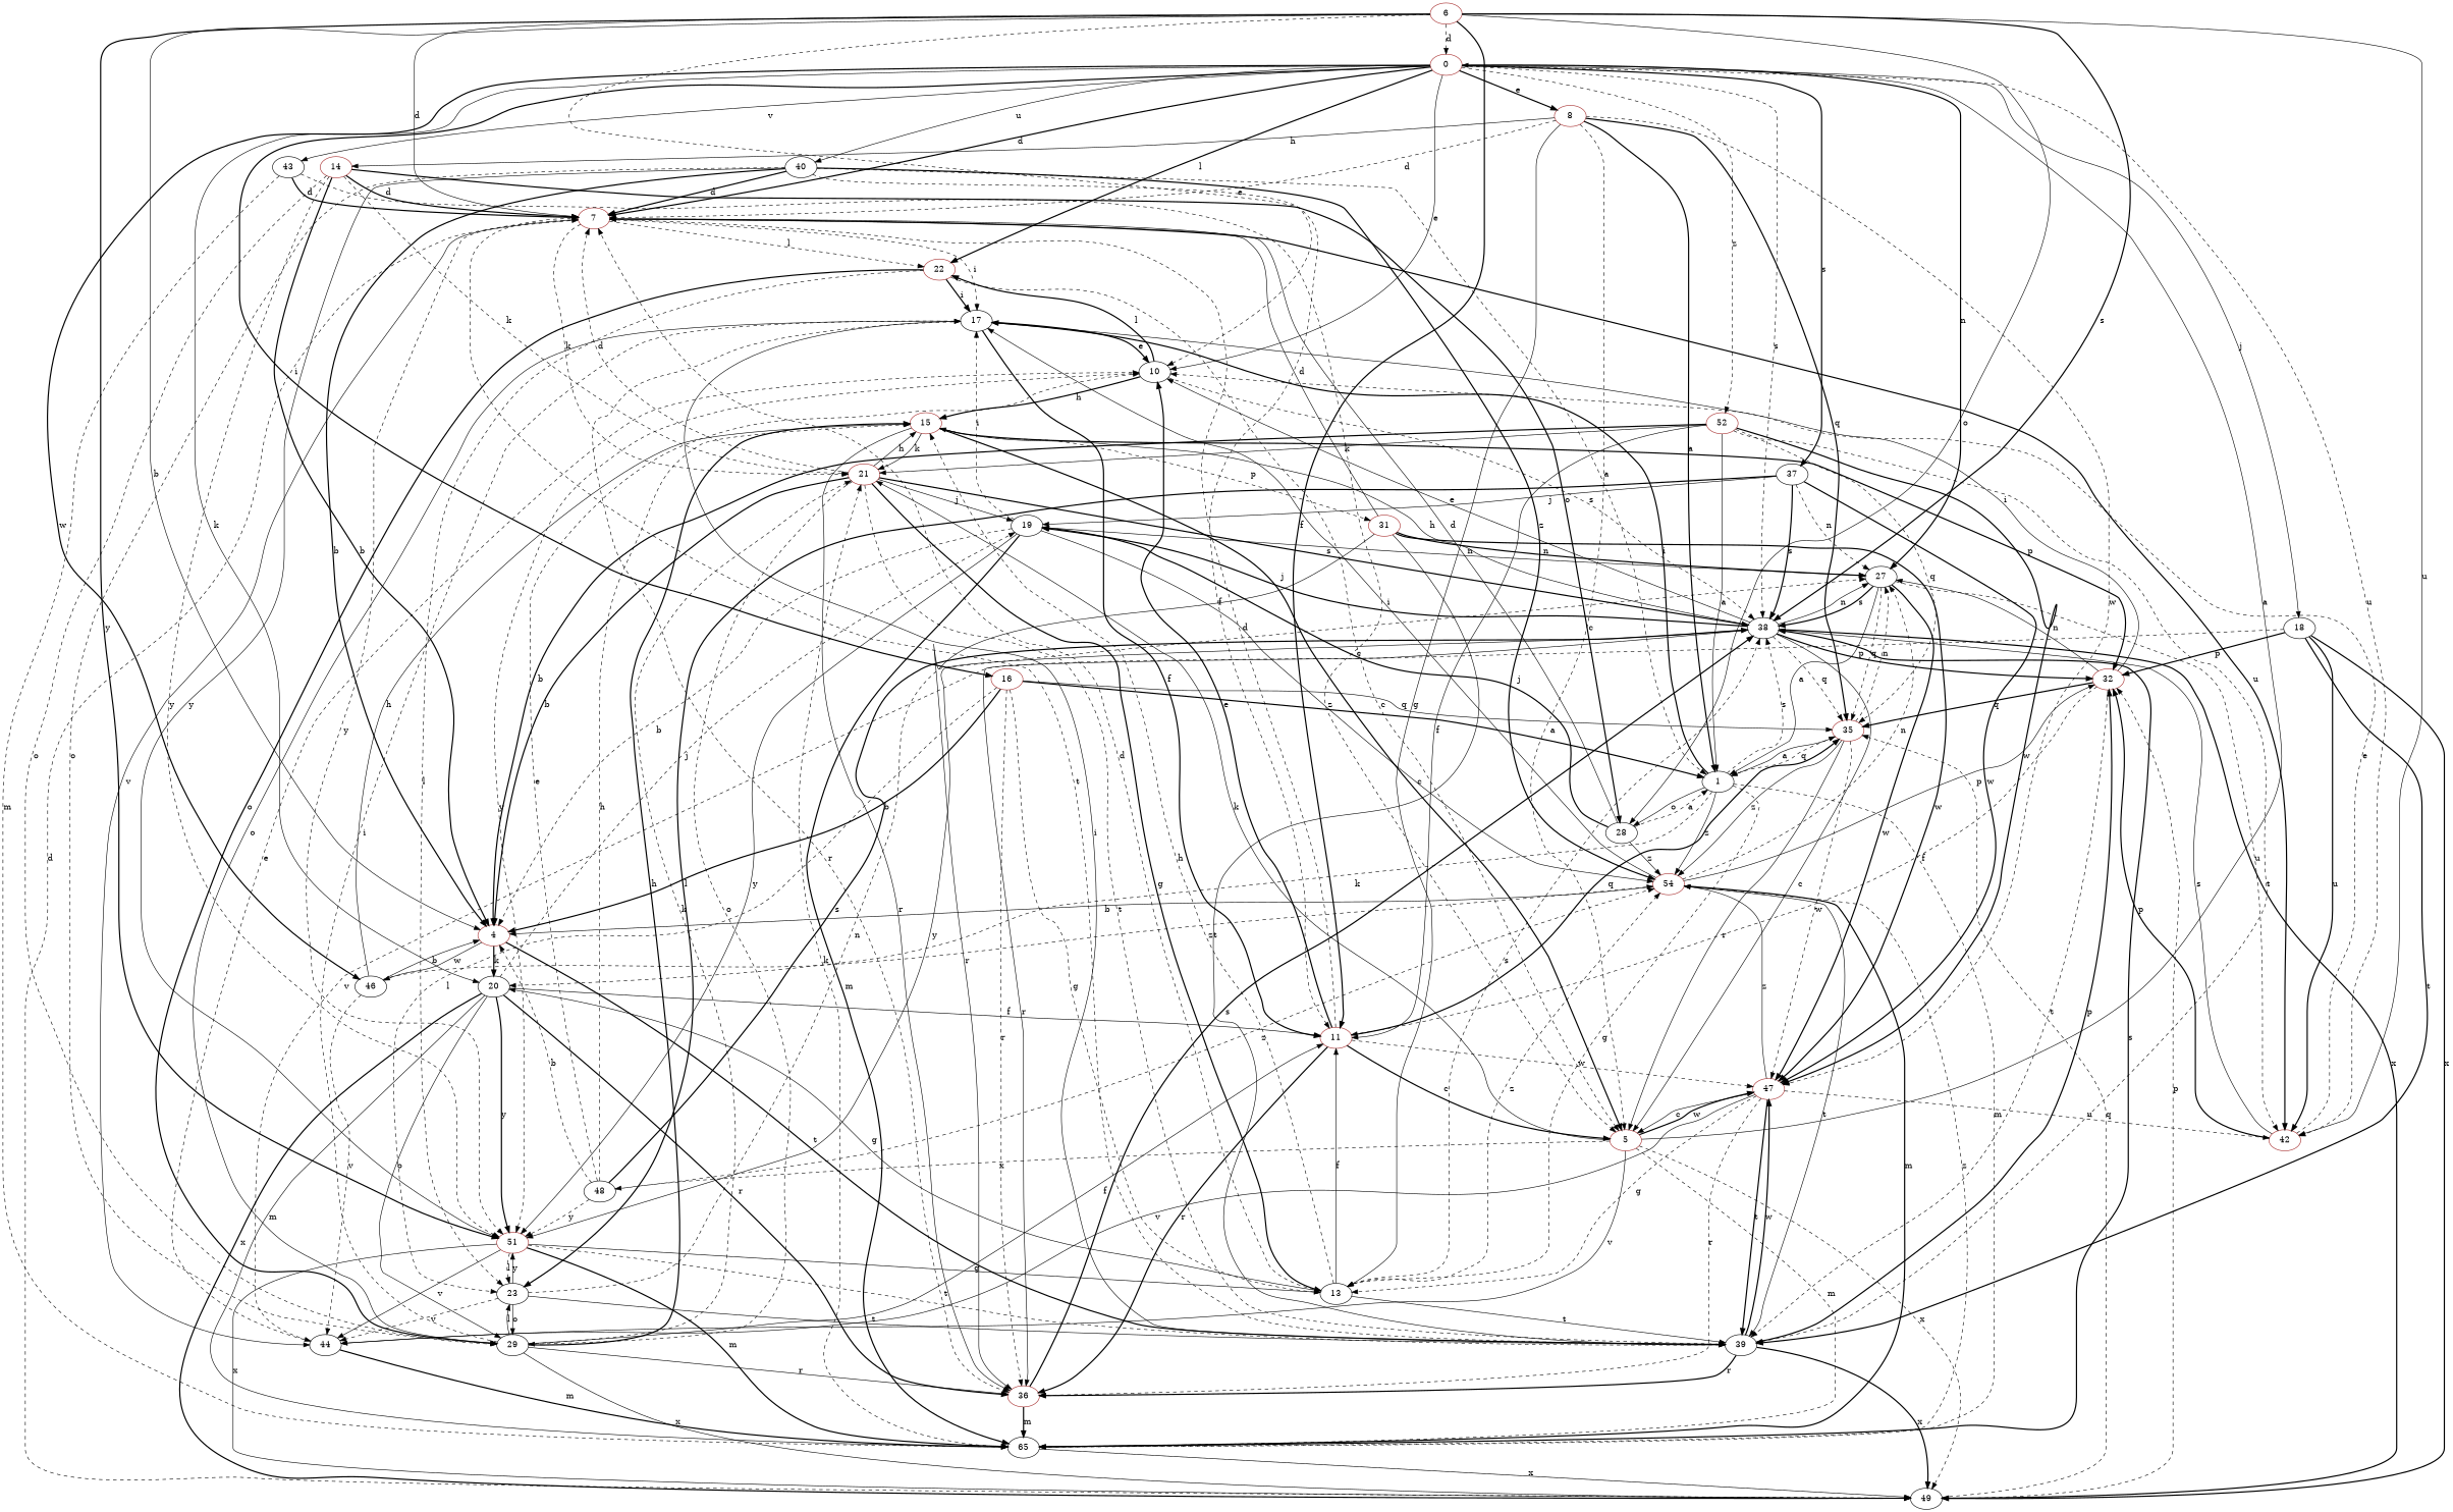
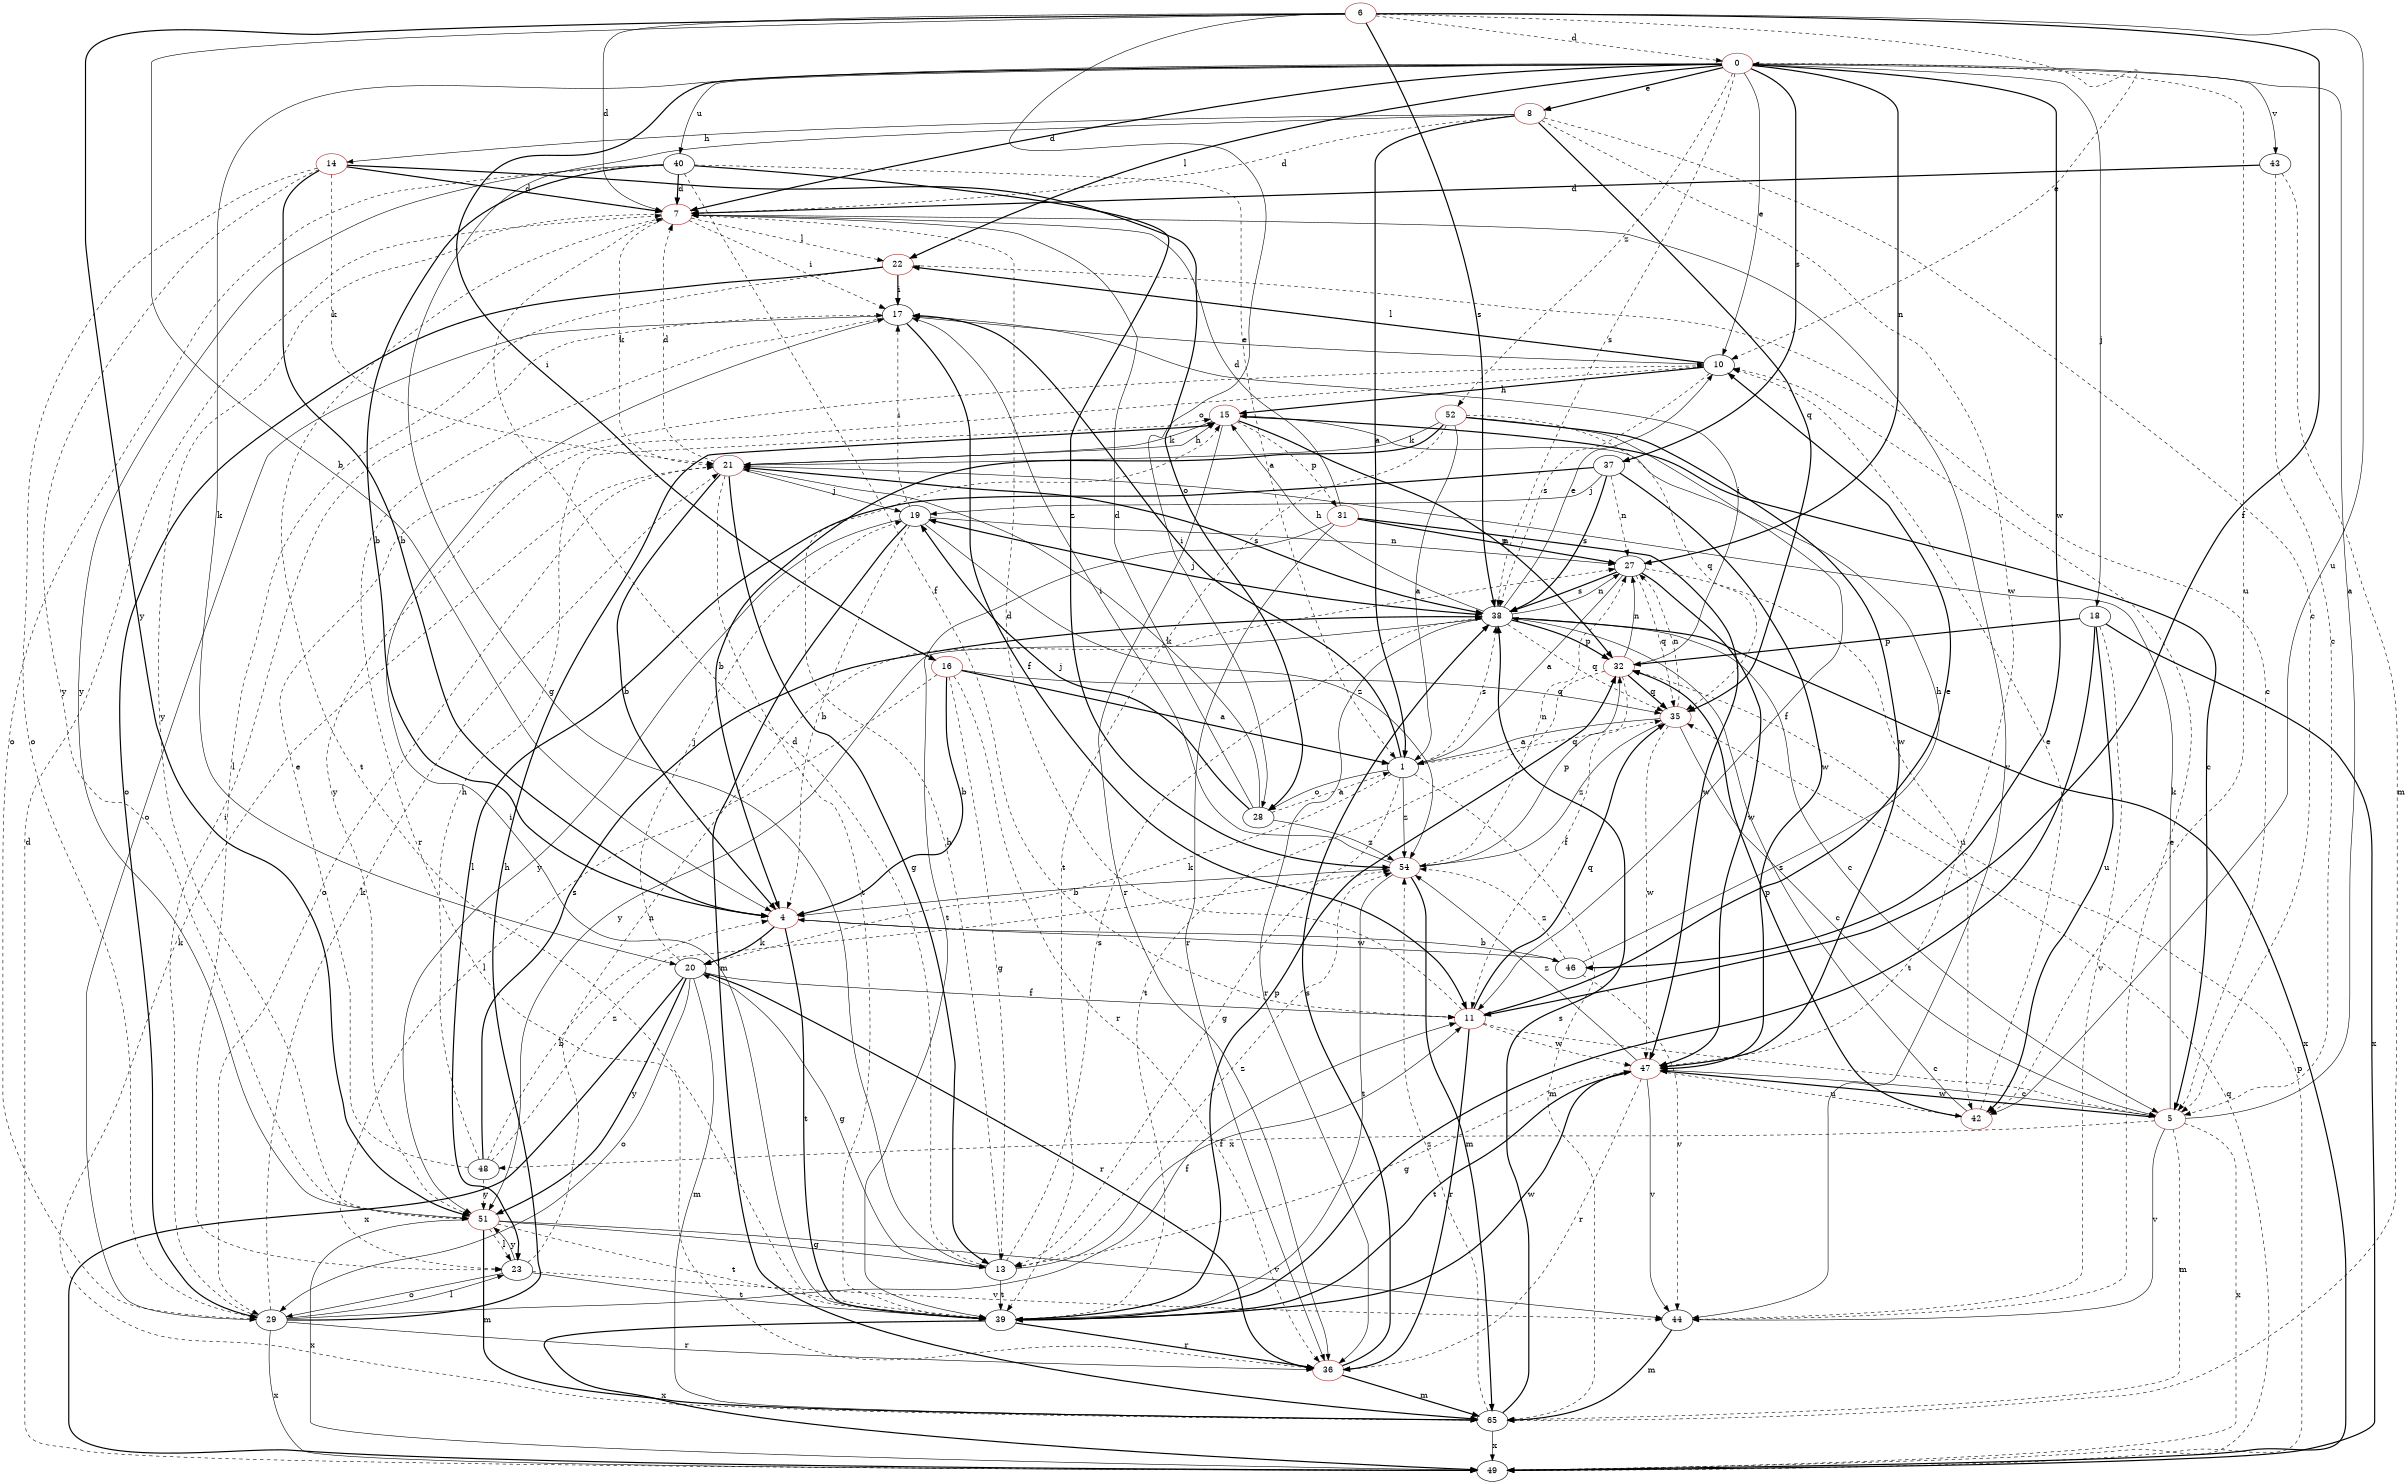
  strict digraph {
    node [color=brown]
    edge [style=dashed]
    0
    7
    8
    10 [color=black]
    16
    18 [color=black]
    20 [color=black]
    22
    27 [color=black]
    37 [color=black]
    38 [color=black]
    40 [color=black]
    42
    43 [color=black]
    46 [color=black]
    52
    6
    28 [color=black]
    4
    11
    51
    17 [color=black]
    39 [color=black]
    21
    44 [color=black]
    1 [color=black]
    13 [color=black]
    35
    5
    47
    14
    15
    36
    23 [color=black]
    49 [color=black]
    32
    n37 [color=black label=65]
    29 [color=black]
    19 [color=black]
    54
    48 [color=black]
    31
    0 -> 7 [label=d style=bold]
    0 -> 8 [label=e style=bold]
    0 -> 10 [label=e style=solid]
    0 -> 16 [label=i style=bold]
    0 -> 18 [label=j style=solid]
    0 -> 20 [label=k style=solid]
    0 -> 22 [label=l style=bold]
    0 -> 27 [label=n style=bold]
    0 -> 37 [label=s style=bold]
    0 -> 38 [label=s]
    0 -> 40 [label=u style=solid]
    0 -> 42 [label=u]
    0 -> 43 [label=v style=solid]
    0 -> 46 [label=w style=bold]
    0 -> 52 [label=z]
    7 -> 22 [label=l]
-   7 -> 42 [label=u style=bold]
    7 -> 51 [label=y]
    7 -> 17 [label=i]
    7 -> 39 [label=t]
    7 -> 21 [label=k]
    7 -> 44 [label=v style=solid]
    8 -> 7 [label=d]
    8 -> 1 [label=a style=bold]
    8 -> 13 [label=g style=solid]
    8 -> 35 [label=q style=bold]
    8 -> 5 [label=c]
    8 -> 47 [label=w]
    8 -> 14 [label=h style=solid]
    10 -> 22 [label=l style=bold]
    10 -> 38 [label=s]
    10 -> 51 [label=y]
    10 -> 15 [label=h style=bold]
    16 -> 4 [label=b style=bold]
    16 -> 1 [label=a style=bold]
    16 -> 13 [label=g]
    16 -> 35 [label=q style=solid]
    16 -> 36 [label=r]
    16 -> 23 [label=l]
    18 -> 42 [label=u style=bold]
    18 -> 39 [label=t style=bold]
    18 -> 44 [label=v]
    18 -> 49 [label=x style=bold]
    18 -> 32 [label=p style=bold]
    20 -> 11 [label=f style=solid]
    20 -> 51 [label=y style=bold]
    20 -> 36 [label=r style=bold]
    20 -> 49 [label=x style=bold]
    20 -> n37 [label=m style=solid]
    20 -> 29 [label=o style=solid]
    20 -> 19 [label=j]
    22 -> 17 [label=i style=bold]
    22 -> 5 [label=c]
    22 -> 23 [label=l]
    22 -> 29 [label=o style=bold]
    27 -> 38 [label=s style=bold]
    27 -> 42 [label=u]
    27 -> 1 [label=a style=solid]
    27 -> 35 [label=q]
    27 -> 47 [label=w style=bold]
    37 -> 27 [label=n]
    37 -> 38 [label=s style=bold]
    37 -> 47 [label=w style=bold]
    37 -> 23 [label=l style=bold]
    37 -> 19 [label=j style=solid]
    38 -> 10 [label=e style=solid]
    38 -> 27 [label=n style=solid]
    38 -> 51 [label=y style=solid]
    38 -> 35 [label=q]
    38 -> 5 [label=c style=solid]
    38 -> 15 [label=h style=solid]
    38 -> 36 [label=r style=solid]
    38 -> 49 [label=x style=bold]
    38 -> 32 [label=p style=bold]
    38 -> 19 [label=j style=bold]
    40 -> 7 [label=d style=bold]
    40 -> 4 [label=b style=bold]
    40 -> 11 [label=f]
    40 -> 51 [label=y style=solid]
    40 -> 1 [label=a]
    40 -> 29 [label=o]
    40 -> 54 [label=z style=bold]
    42 -> 10 [label=e]
    42 -> 38 [label=s style=solid]
    42 -> 32 [label=p style=bold]
    43 -> 7 [label=d style=bold]
    43 -> 5 [label=c]
    43 -> n37 [label=m]
    46 -> 4 [label=b style=solid]
    46 -> 44 [label=v]
    46 -> 15 [label=h style=solid]
    46 -> 54 [label=z]
    52 -> 4 [label=b style=bold]
    52 -> 11 [label=f style=solid]
    52 -> 39 [label=t]
    52 -> 21 [label=k style=solid]
    52 -> 1 [label=a style=solid]
    52 -> 35 [label=q]
    52 -> 47 [label=w style=bold]
    6 -> 0 [label=d]
    6 -> 7 [label=d style=solid]
    6 -> 10 [label=e]
    6 -> 38 [label=s style=bold]
    6 -> 42 [label=u style=solid]
    6 -> 28 [label=o style=solid]
    6 -> 4 [label=b style=solid]
    6 -> 11 [label=f style=bold]
    6 -> 51 [label=y style=bold]
    28 -> 7 [label=d style=solid]
+   28 -> 21 [label=k style=solid]
    28 -> 1 [label=a]
    28 -> 19 [label=j style=bold]
    28 -> 54 [label=z style=solid]
    4 -> 20 [label=k style=bold]
    4 -> 46 [label=w style=solid]
    4 -> 39 [label=t style=bold]
    11 -> 7 [label=d]
    11 -> 10 [label=e style=bold]
    11 -> 35 [label=q style=bold]
-   11 -> 5 [label=c style=bold]
+   11 -> 5 [label=c]
    11 -> 47 [label=w]
    11 -> 36 [label=r style=bold]
    51 -> 39 [label=t]
    51 -> 44 [label=v style=solid]
    51 -> 13 [label=g style=solid]
    51 -> 23 [label=l]
    51 -> 49 [label=x style=solid]
    51 -> n37 [label=m style=bold]
-   17 -> 10 [label=e style=bold]
+   17 -> 10 [label=e style=solid]
    17 -> 11 [label=f style=bold]
    17 -> 36 [label=r]
    17 -> 29 [label=o style=solid]
    39 -> 17 [label=i style=solid]
    39 -> 47 [label=w style=bold]
    39 -> 36 [label=r style=bold]
    39 -> 49 [label=x style=bold]
    39 -> 32 [label=p style=bold]
    21 -> 7 [label=d]
    21 -> 38 [label=s style=bold]
    21 -> 4 [label=b style=bold]
    21 -> 39 [label=t]
    21 -> 13 [label=g style=bold]
    21 -> 15 [label=h style=solid]
    21 -> 29 [label=o]
    21 -> 19 [label=j style=solid]
    44 -> 10 [label=e]
    44 -> n37 [label=m style=bold]
    1 -> 20 [label=k]
    1 -> 38 [label=s]
    1 -> 28 [label=o style=solid]
    1 -> 17 [label=i style=bold]
    1 -> 13 [label=g]
    1 -> 35 [label=q]
    1 -> n37 [label=m]
    1 -> 54 [label=z style=solid]
    13 -> 7 [label=d]
    13 -> 20 [label=g style=solid]
    13 -> 38 [label=s]
    13 -> 11 [label=f style=solid]
    13 -> 39 [label=t style=solid]
    13 -> 15 [label=h]
    13 -> 54 [label=z]
    35 -> 27 [label=n]
    35 -> 1 [label=a style=solid]
-   35 -> 5 [label=r style=solid]
+   35 -> 5 [label=c style=solid]
    35 -> 47 [label=w]
    35 -> 54 [label=z style=solid]
    5 -> 0 [label=a style=solid]
    5 -> 21 [label=k style=solid]
    5 -> 44 [label=v style=solid]
    5 -> 47 [label=w style=bold]
    5 -> 49 [label=x]
    5 -> n37 [label=m]
    5 -> 48 [label=x]
    47 -> 42 [label=u]
    47 -> 39 [label=t style=bold]
    47 -> 44 [label=v style=solid]
    47 -> 13 [label=g]
    47 -> 5 [label=c style=solid]
    47 -> 36 [label=r]
    47 -> 54 [label=z style=solid]
    14 -> 7 [label=d style=bold]
    14 -> 28 [label=o style=bold]
    14 -> 4 [label=b style=bold]
    14 -> 51 [label=y]
    14 -> 21 [label=k]
    14 -> 29 [label=o]
    15 -> 21 [label=k style=solid]
    15 -> 5 [label=c style=bold]
    15 -> 36 [label=r style=solid]
    15 -> 32 [label=p style=bold]
    15 -> 31 [label=p]
    36 -> 38 [label=s style=bold]
    36 -> n37 [label=m style=bold]
    23 -> 27 [label=n]
    23 -> 51 [label=y style=solid]
    23 -> 39 [label=t style=solid]
    23 -> 44 [label=v]
    23 -> 29 [label=o style=solid]
    49 -> 7 [label=d]
    49 -> 35 [label=q]
    49 -> 32 [label=p]
    32 -> 27 [label=n style=solid]
    32 -> 11 [label=f]
    32 -> 17 [label=i style=solid]
    32 -> 39 [label=t]
    32 -> 35 [label=q style=bold]
    n37 -> 38 [label=s style=bold]
    n37 -> 21 [label=k]
    n37 -> 49 [label=x style=solid]
    n37 -> 54 [label=z]
    29 -> 11 [label=f style=solid]
    29 -> 17 [label=i]
    29 -> 21 [label=k]
    29 -> 15 [label=h style=bold]
    29 -> 36 [label=r style=solid]
    29 -> 23 [label=l style=solid]
    29 -> 49 [label=x style=solid]
    19 -> 27 [label=n style=solid]
    19 -> 4 [label=b]
    19 -> 51 [label=y style=solid]
    19 -> 17 [label=i]
    19 -> n37 [label=m style=bold]
    19 -> 54 [label=z style=solid]
    54 -> 27 [label=n]
    54 -> 4 [label=b style=solid]
    54 -> 17 [label=i style=solid]
    54 -> 39 [label=t style=solid]
    54 -> 32 [label=p style=solid]
    54 -> n37 [label=m style=bold]
    48 -> 10 [label=e]
    48 -> 38 [label=s style=bold]
    48 -> 4 [label=b]
    48 -> 51 [label=y]
    48 -> 15 [label=h]
    48 -> 54 [label=z]
    31 -> 7 [label=d style=solid]
    31 -> 27 [label=n style=bold]
    31 -> 39 [label=t style=solid]
    31 -> 47 [label=w style=bold]
    31 -> 36 [label=r style=solid]
  }
